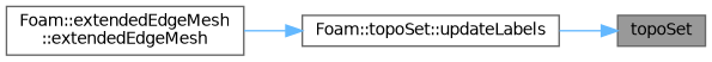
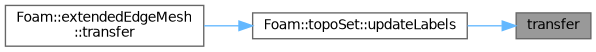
  digraph {
    rankdir=RL
    node [color=grey40 fillcolor=white fontname=Helvetica fontsize=10 shape=box style=filled]
    edge [color=steelblue1 dir=back fontname=Helvetica fontsize=10 labelfontname=Helvetica labelfontsize=10 style=solid]
-   n1 [color=gray40 fillcolor=grey60 fontcolor=black height=0.2 label=topoSet width=0.4]
+   n1 [color=gray40 fillcolor=grey60 fontcolor=black height=0.2 label=transfer width=0.4]
    n2 [height=0.2 label="Foam::topoSet::updateLabels" width=0.4]
-   n3 [height=0.2 label="Foam::extendedEdgeMesh\l::extendedEdgeMesh" width=0.4]
+   n3 [height=0.2 label="Foam::extendedEdgeMesh\l::transfer" width=0.4]
    n1 -> n2
    n2 -> n3
  }
